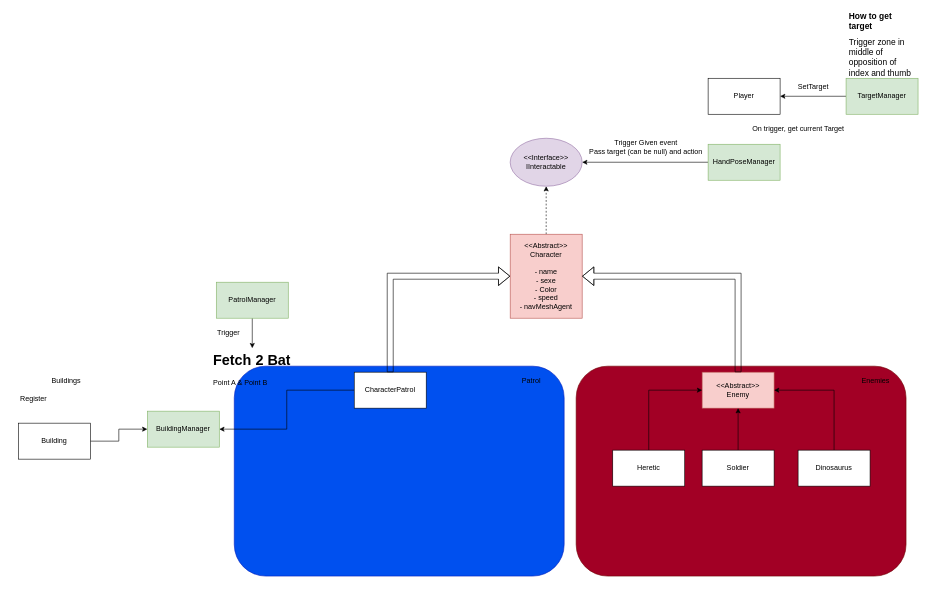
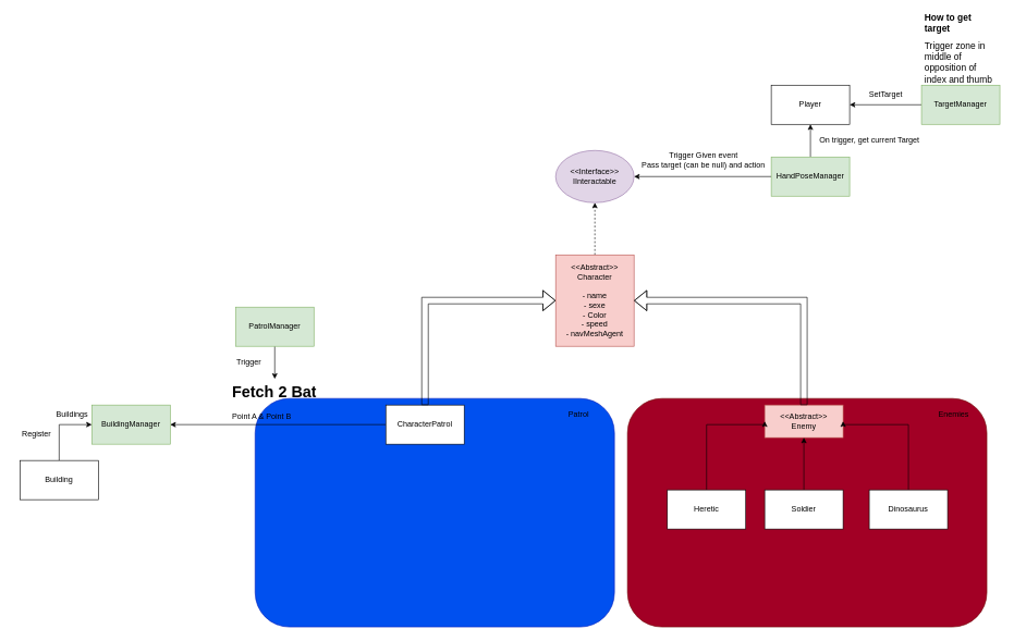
  <mxCell id="0" />
  <mxCell id="1" parent="0" />
- <mxCell id="2" value="BuildingManager" style="rounded=0;whiteSpace=wrap;html=1;fillColor=#d5e8d4;strokeColor=#82b366;" parent="1" vertex="1"><mxGeometry x="245" y="685" width="120" height="60" as="geometry" /></mxCell>
+ <mxCell id="2" value="BuildingManager" style="rounded=0;whiteSpace=wrap;html=1;fillColor=#d5e8d4;strokeColor=#82b366;" parent="1" vertex="1"><mxGeometry x="140" y="620" width="120" height="60" as="geometry" /></mxCell>
  <mxCell id="3" style="edgeStyle=orthogonalEdgeStyle;rounded=0;orthogonalLoop=1;jettySize=auto;html=1;entryX=0;entryY=0.5;entryDx=0;entryDy=0;" parent="1" source="4" target="2" edge="1"><mxGeometry relative="1" as="geometry" /></mxCell>
  <mxCell id="4" value="Building" style="rounded=0;whiteSpace=wrap;html=1;" parent="1" vertex="1"><mxGeometry x="30" y="705" width="120" height="60" as="geometry" /></mxCell>
  <mxCell id="5" value="Register" style="text;html=1;align=center;verticalAlign=middle;resizable=0;points=[];autosize=1;strokeColor=none;fillColor=none;" parent="1" vertex="1"><mxGeometry x="20" y="650" width="70" height="30" as="geometry" /></mxCell>
  <mxCell id="6" value="Buildings" style="text;html=1;align=center;verticalAlign=middle;whiteSpace=wrap;rounded=0;" parent="1" vertex="1"><mxGeometry x="80" y="620" width="60" height="30" as="geometry" /></mxCell>
  <mxCell id="7" value="" style="rounded=1;whiteSpace=wrap;html=1;fillColor=#0050ef;strokeColor=#001DBC;fontColor=#ffffff;" parent="1" vertex="1"><mxGeometry x="390" y="610" width="550" height="350" as="geometry" /></mxCell>
  <mxCell id="8" value="Patrol" style="text;html=1;align=center;verticalAlign=middle;resizable=0;points=[];autosize=1;strokeColor=none;fillColor=none;" parent="1" vertex="1"><mxGeometry x="860" y="620" width="50" height="30" as="geometry" /></mxCell>
  <mxCell id="9" style="edgeStyle=orthogonalEdgeStyle;rounded=0;orthogonalLoop=1;jettySize=auto;html=1;entryX=0.5;entryY=1;entryDx=0;entryDy=0;dashed=1;" edge="1" parent="1" source="10" target="22"><mxGeometry relative="1" as="geometry" /></mxCell>
  <mxCell id="10" value="&amp;lt;&amp;lt;Abstract&amp;gt;&amp;gt;&lt;br&gt;Character&lt;br&gt;&lt;br&gt;- name&lt;br&gt;- sexe&lt;br&gt;- Color&lt;br&gt;- speed&lt;br&gt;- navMeshAgent" style="rounded=0;whiteSpace=wrap;html=1;fillColor=#f8cecc;strokeColor=#b85450;" parent="1" vertex="1"><mxGeometry x="850" y="390" width="120" height="140" as="geometry" /></mxCell>
  <mxCell id="11" style="edgeStyle=orthogonalEdgeStyle;rounded=0;orthogonalLoop=1;jettySize=auto;html=1;entryX=1;entryY=0.5;entryDx=0;entryDy=0;" parent="1" source="12" target="2" edge="1"><mxGeometry relative="1" as="geometry" /></mxCell>
  <mxCell id="12" value="CharacterPatrol" style="rounded=0;whiteSpace=wrap;html=1;" parent="1" vertex="1"><mxGeometry x="590" y="620" width="120" height="60" as="geometry" /></mxCell>
  <mxCell id="13" value="&lt;h1&gt;Fetch 2 Bat&lt;/h1&gt;&lt;p&gt;Point A &amp;amp; Point B&lt;/p&gt;" style="text;html=1;spacing=5;spacingTop=-20;whiteSpace=wrap;overflow=hidden;rounded=0;" parent="1" vertex="1"><mxGeometry x="350" y="580" width="140" height="70" as="geometry" /></mxCell>
  <mxCell id="14" value="" style="endArrow=classic;html=1;rounded=0;entryX=0;entryY=0.5;entryDx=0;entryDy=0;shape=flexArrow;" parent="1" source="12" target="10" edge="1"><mxGeometry width="50" height="50" relative="1" as="geometry"><mxPoint x="320" y="780" as="sourcePoint" /><mxPoint x="370" y="730" as="targetPoint" /><Array as="points"><mxPoint x="650" y="460" /></Array></mxGeometry></mxCell>
  <mxCell id="15" style="edgeStyle=orthogonalEdgeStyle;rounded=0;orthogonalLoop=1;jettySize=auto;html=1;" parent="1" source="16" target="13" edge="1"><mxGeometry relative="1" as="geometry" /></mxCell>
  <mxCell id="16" value="PatrolManager" style="rounded=0;whiteSpace=wrap;html=1;fillColor=#d5e8d4;strokeColor=#82b366;" parent="1" vertex="1"><mxGeometry x="360" y="470" width="120" height="60" as="geometry" /></mxCell>
  <mxCell id="17" value="Trigger" style="text;html=1;align=center;verticalAlign=middle;resizable=0;points=[];autosize=1;strokeColor=none;fillColor=none;" parent="1" vertex="1"><mxGeometry x="350" y="540" width="60" height="30" as="geometry" /></mxCell>
  <mxCell id="18" value="" style="rounded=1;whiteSpace=wrap;html=1;fillColor=#a20025;strokeColor=#6F0000;fontColor=#ffffff;" vertex="1" parent="1"><mxGeometry x="960" y="610" width="550" height="350" as="geometry" /></mxCell>
  <mxCell id="19" value="Enemies" style="text;html=1;align=center;verticalAlign=middle;resizable=0;points=[];autosize=1;strokeColor=none;fillColor=none;" vertex="1" parent="1"><mxGeometry x="1424" y="620" width="70" height="30" as="geometry" /></mxCell>
- <mxCell id="20" value="&amp;lt;&amp;lt;Abstract&amp;gt;&amp;gt;&lt;br&gt;Enemy" style="rounded=0;whiteSpace=wrap;html=1;fillColor=#f8cecc;strokeColor=#b85450;" vertex="1" parent="1"><mxGeometry x="1170" y="620" width="120" height="60" as="geometry" /></mxCell>
+ <mxCell id="20" value="&amp;lt;&amp;lt;Abstract&amp;gt;&amp;gt;&lt;br&gt;Enemy" style="rounded=0;whiteSpace=wrap;html=1;fillColor=#f8cecc;strokeColor=#b85450;" vertex="1" parent="1"><mxGeometry x="1170" y="620" width="120" height="50" as="geometry" /></mxCell>
  <mxCell id="21" value="" style="endArrow=classic;html=1;rounded=0;entryX=1;entryY=0.5;entryDx=0;entryDy=0;shape=flexArrow;exitX=0.5;exitY=0;exitDx=0;exitDy=0;" edge="1" parent="1" source="20" target="10"><mxGeometry width="50" height="50" relative="1" as="geometry"><mxPoint x="660" y="630" as="sourcePoint" /><mxPoint x="860" y="470" as="targetPoint" /><Array as="points"><mxPoint x="1230" y="460" /></Array></mxGeometry></mxCell>
  <mxCell id="22" value="&amp;lt;&amp;lt;Interface&amp;gt;&amp;gt;&lt;br&gt;IInteractable" style="ellipse;whiteSpace=wrap;html=1;fillColor=#e1d5e7;strokeColor=#9673a6;" vertex="1" parent="1"><mxGeometry x="850" y="230" width="120" height="80" as="geometry" /></mxCell>
  <mxCell id="23" style="edgeStyle=orthogonalEdgeStyle;rounded=0;orthogonalLoop=1;jettySize=auto;html=1;entryX=0;entryY=0.5;entryDx=0;entryDy=0;" edge="1" parent="1" source="24" target="20"><mxGeometry relative="1" as="geometry"><Array as="points"><mxPoint x="1081" y="650" /></Array></mxGeometry></mxCell>
  <mxCell id="24" value="Heretic" style="rounded=0;whiteSpace=wrap;html=1;" vertex="1" parent="1"><mxGeometry x="1021" y="750" width="120" height="60" as="geometry" /></mxCell>
  <mxCell id="25" style="edgeStyle=orthogonalEdgeStyle;rounded=0;orthogonalLoop=1;jettySize=auto;html=1;" edge="1" parent="1" source="26" target="20"><mxGeometry relative="1" as="geometry" /></mxCell>
  <mxCell id="26" value="Soldier" style="rounded=0;whiteSpace=wrap;html=1;" vertex="1" parent="1"><mxGeometry x="1170" y="750" width="120" height="60" as="geometry" /></mxCell>
  <mxCell id="27" style="edgeStyle=orthogonalEdgeStyle;rounded=0;orthogonalLoop=1;jettySize=auto;html=1;entryX=1;entryY=0.5;entryDx=0;entryDy=0;" edge="1" parent="1" source="28" target="20"><mxGeometry relative="1" as="geometry"><Array as="points"><mxPoint x="1390" y="650" /></Array></mxGeometry></mxCell>
  <mxCell id="28" value="Dinosaurus" style="rounded=0;whiteSpace=wrap;html=1;" vertex="1" parent="1"><mxGeometry x="1330" y="750" width="120" height="60" as="geometry" /></mxCell>
  <mxCell id="29" value="Player" style="rounded=0;whiteSpace=wrap;html=1;" vertex="1" parent="1"><mxGeometry x="1180" y="130" width="120" height="60" as="geometry" /></mxCell>
  <mxCell id="30" style="edgeStyle=orthogonalEdgeStyle;rounded=0;orthogonalLoop=1;jettySize=auto;html=1;entryX=1;entryY=0.5;entryDx=0;entryDy=0;" edge="1" parent="1" source="32" target="22"><mxGeometry relative="1" as="geometry" /></mxCell>
+ <mxCell id="31" style="edgeStyle=orthogonalEdgeStyle;rounded=0;orthogonalLoop=1;jettySize=auto;html=1;entryX=0.5;entryY=1;entryDx=0;entryDy=0;" edge="1" parent="1" source="32" target="29"><mxGeometry relative="1" as="geometry" /></mxCell>
  <mxCell id="32" value="HandPoseManager" style="rounded=0;whiteSpace=wrap;html=1;fillColor=#d5e8d4;strokeColor=#82b366;" vertex="1" parent="1"><mxGeometry x="1180" y="240" width="120" height="60" as="geometry" /></mxCell>
  <mxCell id="33" value="Trigger Given event&lt;br&gt;Pass target (can be null) and action" style="text;html=1;align=center;verticalAlign=middle;resizable=0;points=[];autosize=1;strokeColor=none;fillColor=none;" vertex="1" parent="1"><mxGeometry x="971" y="225" width="210" height="40" as="geometry" /></mxCell>
  <mxCell id="34" value="On trigger, get current Target" style="text;html=1;align=center;verticalAlign=middle;resizable=0;points=[];autosize=1;strokeColor=none;fillColor=none;" vertex="1" parent="1"><mxGeometry x="1240" y="200" width="180" height="30" as="geometry" /></mxCell>
  <mxCell id="35" style="edgeStyle=orthogonalEdgeStyle;rounded=0;orthogonalLoop=1;jettySize=auto;html=1;entryX=1;entryY=0.5;entryDx=0;entryDy=0;" edge="1" parent="1" source="36" target="29"><mxGeometry relative="1" as="geometry" /></mxCell>
  <mxCell id="36" value="TargetManager" style="rounded=0;whiteSpace=wrap;html=1;fillColor=#d5e8d4;strokeColor=#82b366;" vertex="1" parent="1"><mxGeometry x="1410" y="130" width="120" height="60" as="geometry" /></mxCell>
  <mxCell id="37" value="SetTarget" style="text;html=1;align=center;verticalAlign=middle;resizable=0;points=[];autosize=1;strokeColor=none;fillColor=none;" vertex="1" parent="1"><mxGeometry x="1320" y="130" width="70" height="30" as="geometry" /></mxCell>
  <mxCell id="38" value="&lt;h1 style=&quot;font-size: 14px;&quot;&gt;&lt;font style=&quot;font-size: 14px;&quot;&gt;How to get target&lt;/font&gt;&lt;/h1&gt;&lt;div style=&quot;font-size: 14px;&quot;&gt;&lt;font style=&quot;font-size: 14px;&quot;&gt;Trigger zone in middle of opposition of index and thumb&lt;/font&gt;&lt;/div&gt;" style="text;html=1;spacing=5;spacingTop=-20;whiteSpace=wrap;overflow=hidden;rounded=0;" vertex="1" parent="1"><mxGeometry x="1410" y="20" width="120" height="110" as="geometry" /></mxCell>
